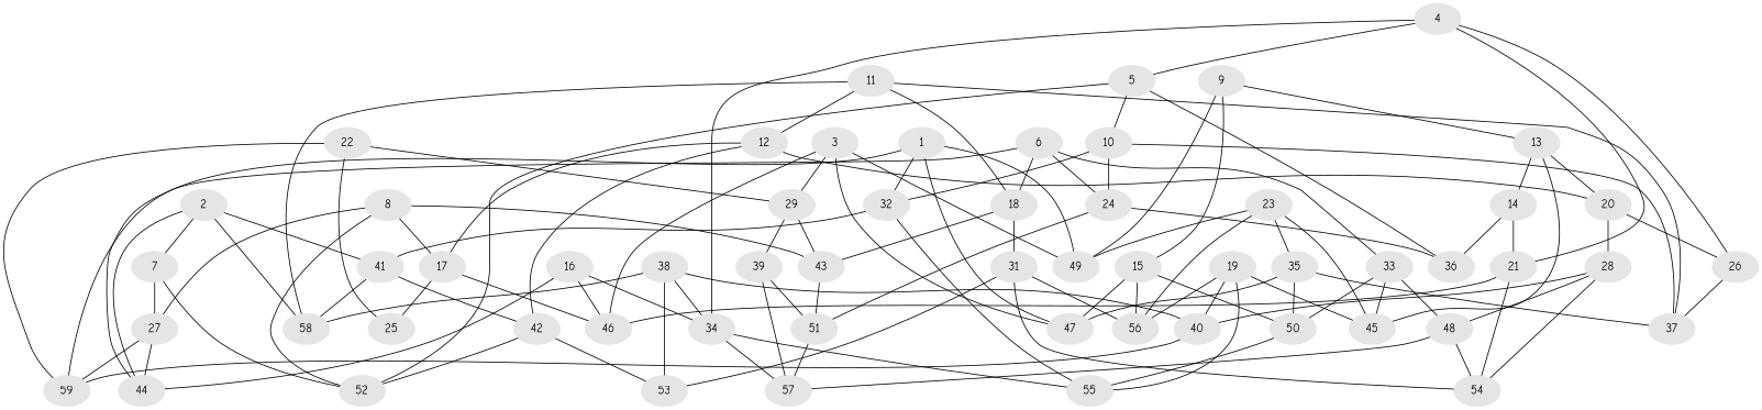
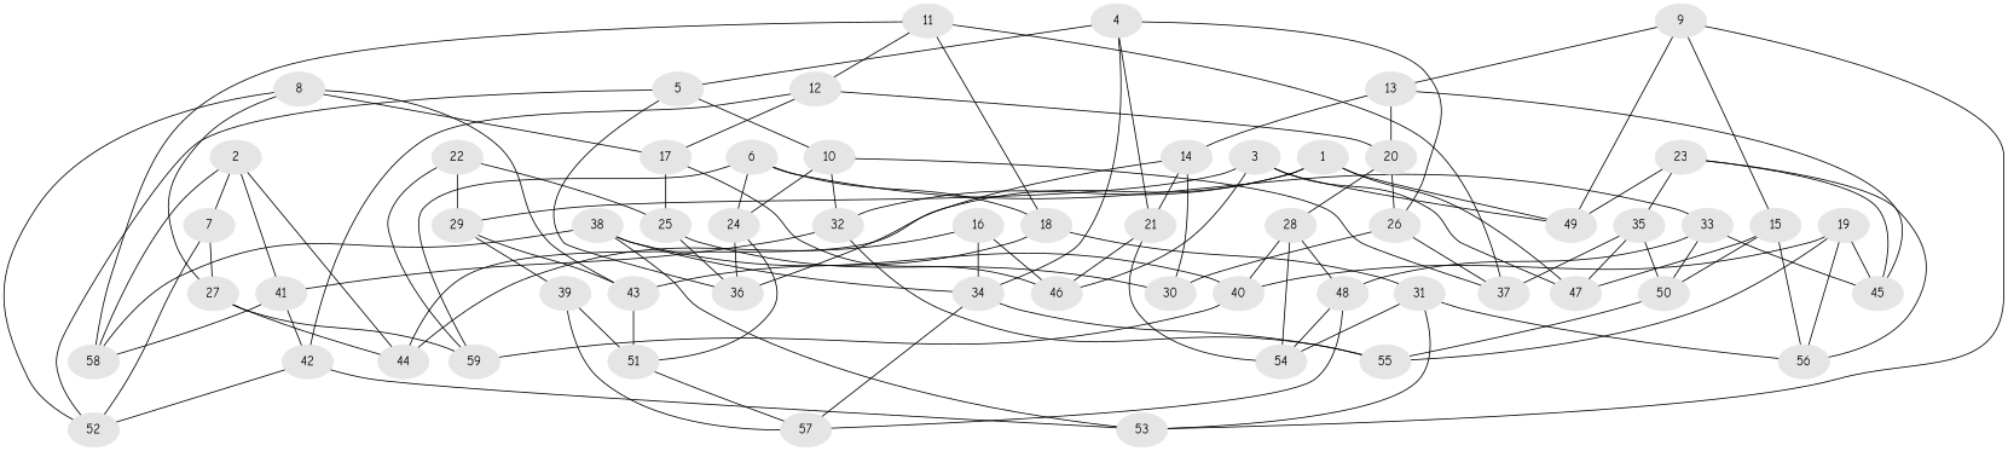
  graph {
    fontname="Comic Neue"
    node [color=gray90 fontname="Comic Neue" style=filled]
    edge [fontname="Comic Neue"]
    1
    32
    44
    47
    49
    41
    55
    2
    7
    58
    52
    27
    42
    3
    29
    46
    43
    39
    4
    5
    21
    26
    34
    10
    36
    54
    37
+   30
    57
    24
    6
    18
    33
    59
    31
    51
    45
    50
    48
    22
    25
    8
    17
    9
    13
    15
    53
    20
    14
    56
    11
    12
    28
    16
    19
    40
    23
    35
    38
    1 -- 32
    1 -- 44
    1 -- 47
    1 -- 49
    32 -- 41
    32 -- 55
    41 -- 58
    41 -- 42
    2 -- 44
    2 -- 41
    2 -- 7
    2 -- 58
    7 -- 52
    7 -- 27
    27 -- 44
    27 -- 59
    42 -- 52
    42 -- 53
    3 -- 47
    3 -- 49
    3 -- 29
    3 -- 46
    29 -- 43
    29 -- 39
    43 -- 51
    39 -- 57
    39 -- 51
    4 -- 5
    4 -- 21
    4 -- 26
    4 -- 34
    5 -- 52
    5 -- 10
    5 -- 36
    21 -- 46
    21 -- 54
    26 -- 37
+   26 -- 30
    34 -- 55
    34 -- 57
    10 -- 32
    10 -- 37
    10 -- 24
    24 -- 36
    24 -- 51
    6 -- 24
    6 -- 18
    6 -- 33
    6 -- 59
    18 -- 43
    18 -- 31
    33 -- 45
    33 -- 50
    33 -- 48
    31 -- 54
    31 -- 53
    31 -- 56
    51 -- 57
    50 -- 55
    48 -- 54
    48 -- 57
    22 -- 29
    22 -- 59
    22 -- 25
+   25 -- 36
+   25 -- 30
    8 -- 52
    8 -- 27
    8 -- 43
    8 -- 17
    17 -- 46
    17 -- 25
    9 -- 49
    9 -- 13
    9 -- 15
+   9 -- 53
    13 -- 45
    13 -- 20
    13 -- 14
    15 -- 47
    15 -- 50
    15 -- 56
    20 -- 26
    20 -- 28
    14 -- 21
    14 -- 36
+   14 -- 30
    11 -- 58
    11 -- 37
    11 -- 18
    11 -- 12
    12 -- 42
    12 -- 17
    12 -- 20
    28 -- 54
    28 -- 48
    28 -- 40
    16 -- 44
    16 -- 46
    16 -- 34
    19 -- 55
    19 -- 45
    19 -- 56
    19 -- 40
    40 -- 59
    23 -- 49
    23 -- 45
    23 -- 56
    23 -- 35
    35 -- 47
    35 -- 37
    35 -- 50
    38 -- 58
    38 -- 34
    38 -- 53
    38 -- 40
  }
